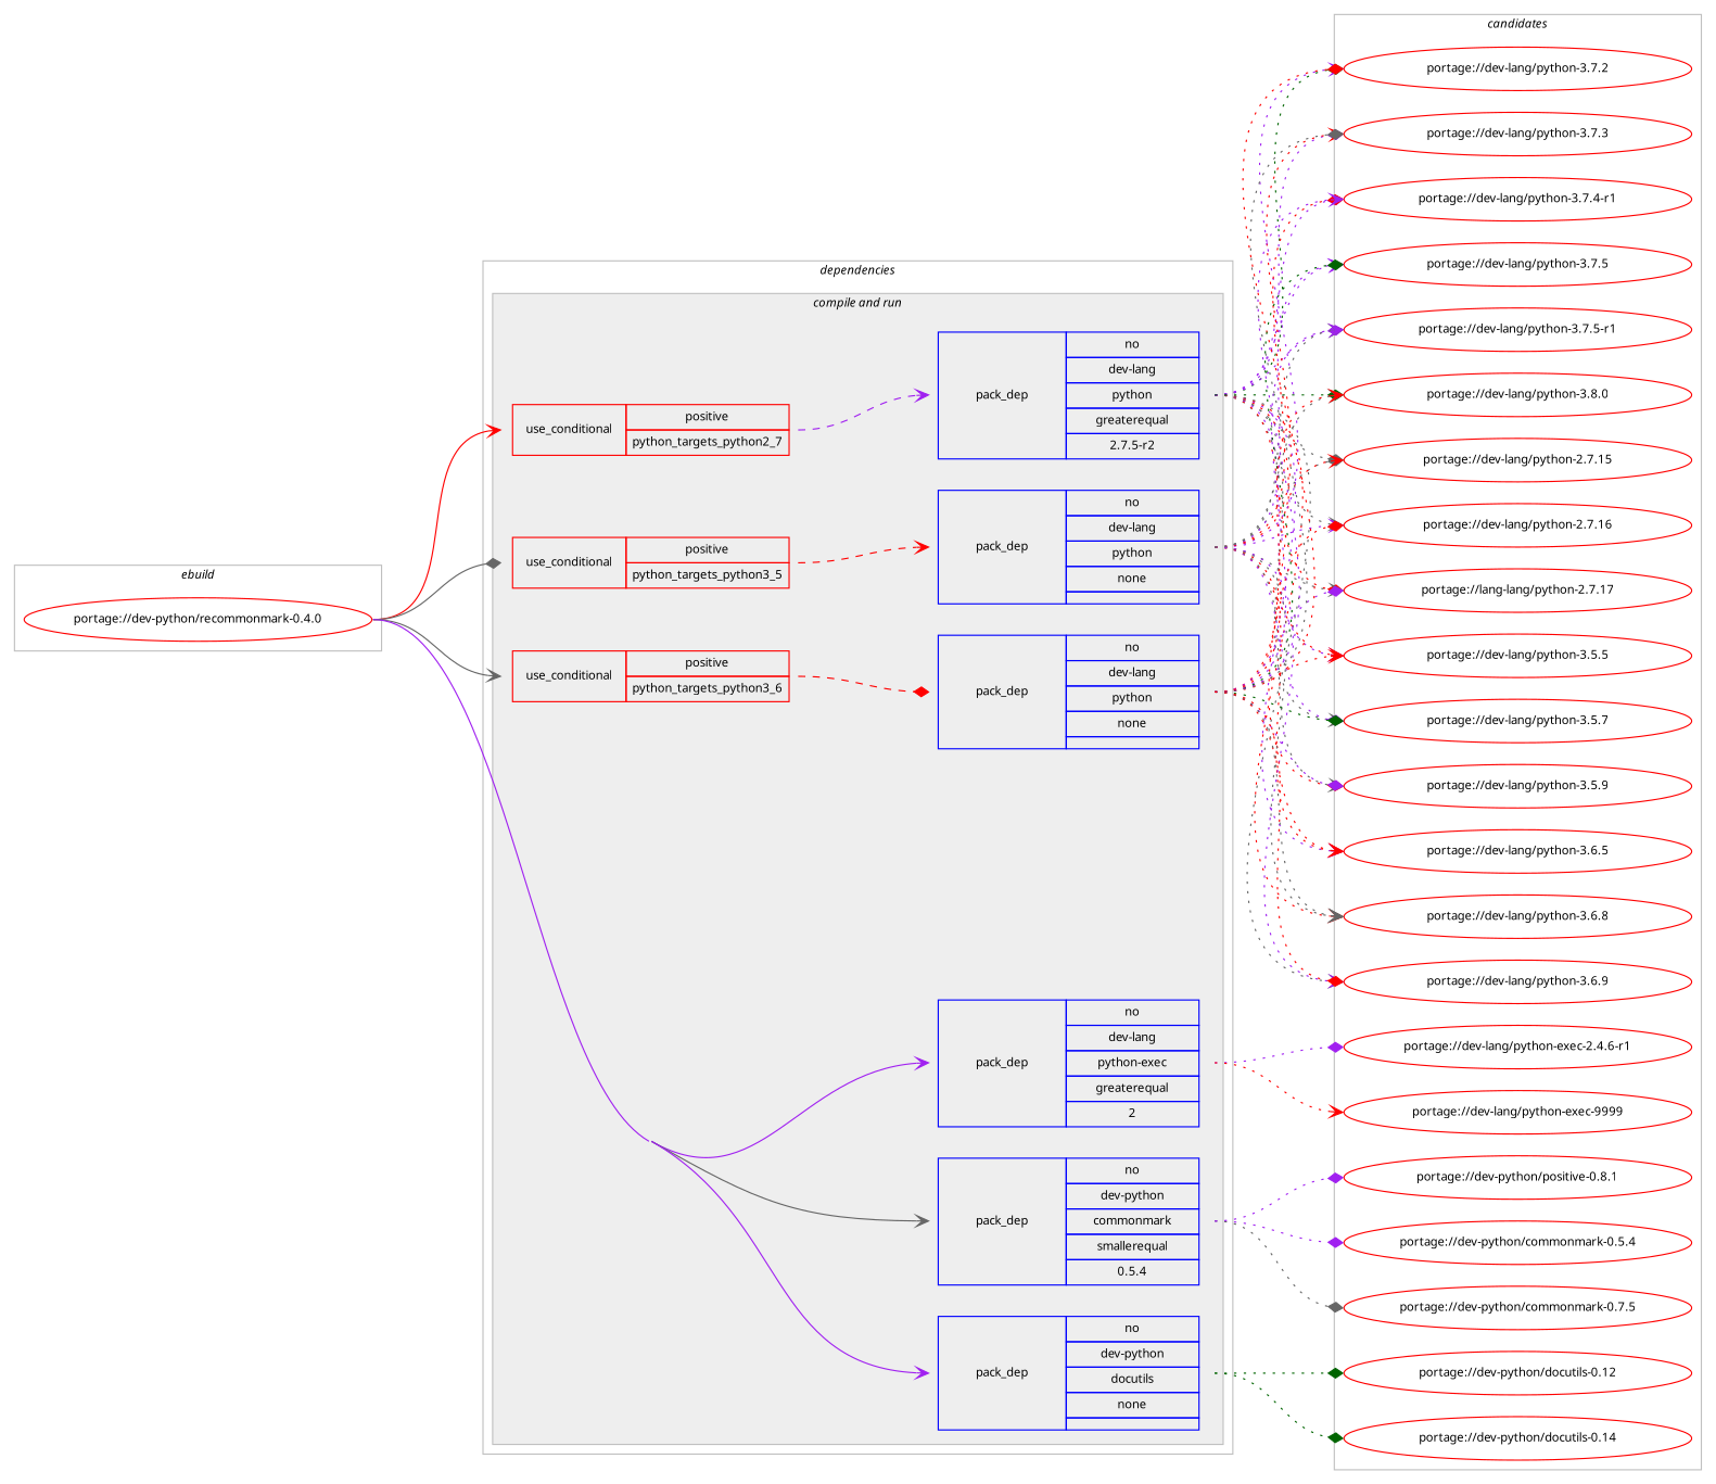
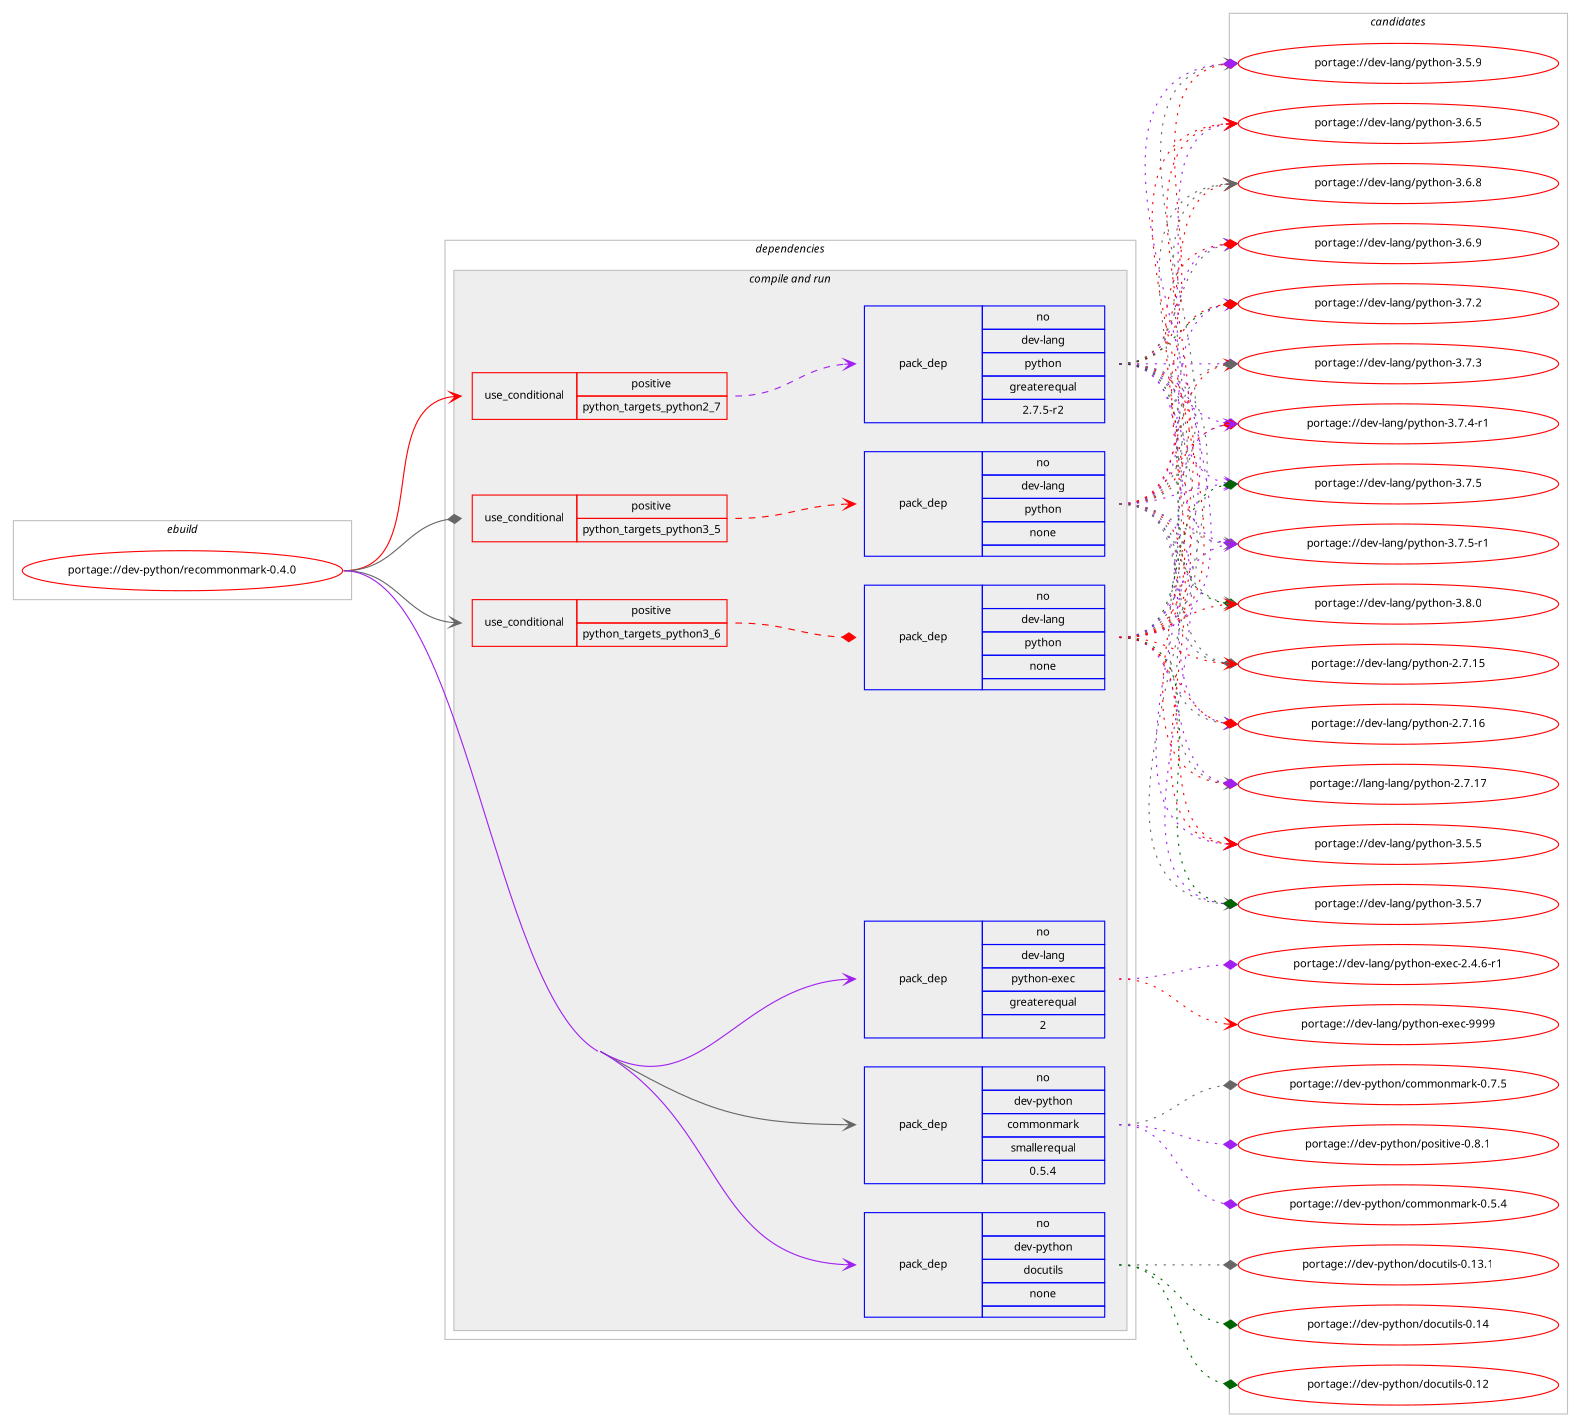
  digraph {
    compound=true
    concentrate=true
    fontname="Noto Sans"
    fontsize=10
    newrank=true
    rankdir=LR
    ranksep=1.5
    node [color=red fontname="Noto Sans" fontsize=10]
    edge [arrowhead=vee color=purple fontname="Noto Sans" headport=w style=dotted tailport=e weight=100]
    n1 [label="portage://dev-python/recommonmark-0.4.0" width=4]
    n2 [color=blue label=<<TABLE BORDER="0" CELLBORDER="1" CELLSPACING="0" CELLPADDING="4" WIDTH="220"><TR><TD ROWSPAN="6" CELLPADDING="30">pack_dep</TD></TR><TR><TD WIDTH="110">no</TD></TR><TR><TD>dev-lang</TD></TR><TR><TD>python</TD></TR><TR><TD>greaterequal</TD></TR><TR><TD>2.7.5-r2</TD></TR></TABLE>> shape=none]
    n3 [label=<<TABLE BORDER="0" CELLBORDER="1" CELLSPACING="0" CELLPADDING="4"><TR><TD ROWSPAN="3" CELLPADDING="10">use_conditional</TD></TR><TR><TD>positive</TD></TR><TR><TD>python_targets_python2_7</TD></TR></TABLE>> shape=none]
    n4 [color=blue label=<<TABLE BORDER="0" CELLBORDER="1" CELLSPACING="0" CELLPADDING="4" WIDTH="220"><TR><TD ROWSPAN="6" CELLPADDING="30">pack_dep</TD></TR><TR><TD WIDTH="110">no</TD></TR><TR><TD>dev-lang</TD></TR><TR><TD>python</TD></TR><TR><TD>none</TD></TR><TR><TD></TD></TR></TABLE>> shape=none]
    n5 [label=<<TABLE BORDER="0" CELLBORDER="1" CELLSPACING="0" CELLPADDING="4"><TR><TD ROWSPAN="3" CELLPADDING="10">use_conditional</TD></TR><TR><TD>positive</TD></TR><TR><TD>python_targets_python3_5</TD></TR></TABLE>> shape=none]
    n6 [color=blue label=<<TABLE BORDER="0" CELLBORDER="1" CELLSPACING="0" CELLPADDING="4" WIDTH="220"><TR><TD ROWSPAN="6" CELLPADDING="30">pack_dep</TD></TR><TR><TD WIDTH="110">no</TD></TR><TR><TD>dev-lang</TD></TR><TR><TD>python</TD></TR><TR><TD>none</TD></TR><TR><TD></TD></TR></TABLE>> shape=none]
    n7 [label=<<TABLE BORDER="0" CELLBORDER="1" CELLSPACING="0" CELLPADDING="4"><TR><TD ROWSPAN="3" CELLPADDING="10">use_conditional</TD></TR><TR><TD>positive</TD></TR><TR><TD>python_targets_python3_6</TD></TR></TABLE>> shape=none]
    n8 [color=blue label=<<TABLE BORDER="0" CELLBORDER="1" CELLSPACING="0" CELLPADDING="4" WIDTH="220"><TR><TD ROWSPAN="6" CELLPADDING="30">pack_dep</TD></TR><TR><TD WIDTH="110">no</TD></TR><TR><TD>dev-lang</TD></TR><TR><TD>python-exec</TD></TR><TR><TD>greaterequal</TD></TR><TR><TD>2</TD></TR></TABLE>> shape=none]
    n9 [color=blue label=<<TABLE BORDER="0" CELLBORDER="1" CELLSPACING="0" CELLPADDING="4" WIDTH="220"><TR><TD ROWSPAN="6" CELLPADDING="30">pack_dep</TD></TR><TR><TD WIDTH="110">no</TD></TR><TR><TD>dev-python</TD></TR><TR><TD>commonmark</TD></TR><TR><TD>smallerequal</TD></TR><TR><TD>0.5.4</TD></TR></TABLE>> shape=none]
    n10 [color=blue label=<<TABLE BORDER="0" CELLBORDER="1" CELLSPACING="0" CELLPADDING="4" WIDTH="220"><TR><TD ROWSPAN="6" CELLPADDING="30">pack_dep</TD></TR><TR><TD WIDTH="110">no</TD></TR><TR><TD>dev-python</TD></TR><TR><TD>docutils</TD></TR><TR><TD>none</TD></TR><TR><TD></TD></TR></TABLE>> shape=none]
    n11 [label="portage://dev-lang/python-2.7.15" width=4]
    n12 [label="portage://dev-lang/python-2.7.16" width=4]
    n13 [label="portage://lang-lang/python-2.7.17" width=4]
    n14 [label="portage://dev-lang/python-3.5.5" width=4]
    n15 [label="portage://dev-lang/python-3.5.7" width=4]
    n16 [label="portage://dev-lang/python-3.5.9" width=4]
    n17 [label="portage://dev-lang/python-3.6.5" width=4]
    n18 [label="portage://dev-lang/python-3.6.8" width=4]
    n19 [label="portage://dev-lang/python-3.6.9" width=4]
    n20 [label="portage://dev-lang/python-3.7.2" width=4]
    n21 [label="portage://dev-lang/python-3.7.3" width=4]
    n22 [label="portage://dev-lang/python-3.7.4-r1" width=4]
    n23 [label="portage://dev-lang/python-3.7.5" width=4]
    n24 [label="portage://dev-lang/python-3.7.5-r1" width=4]
    n25 [label="portage://dev-lang/python-3.8.0" width=4]
    n26 [label="portage://dev-lang/python-exec-2.4.6-r1" width=4]
    n27 [label="portage://dev-lang/python-exec-9999" width=4]
    n28 [label="portage://dev-python/commonmark-0.5.4" width=4]
    n29 [label="portage://dev-python/commonmark-0.7.5" width=4]
    n30 [label="portage://dev-python/positive-0.8.1" width=4]
    n31 [label="portage://dev-python/docutils-0.12" width=4]
+   n32 [label="portage://dev-python/docutils-0.13.1" width=4]
    n33 [label="portage://dev-python/docutils-0.14" width=4]
    subgraph cluster_1 {
      color=gray
      label=<<i>ebuild</i>>
      rank=same
      n1
    }
    subgraph cluster_2 {
      color=gray
      label=<<i>dependencies</i>>
      subgraph cluster_3 {
        color=gray
        fillcolor="#eeeeee"
        label=<<i>compile</i>>
        style=filled
      }
      subgraph cluster_4 {
        color=gray
        fillcolor="#eeeeee"
        label=<<i>compile and run</i>>
        style=filled
        subgraph sub_5 {
          color=gray
          fillcolor="#eeeeee"
          label=<<i>compile and run</i>>
          style=filled
          n3
          subgraph sub_6 {
            color=gray
            fillcolor="#eeeeee"
            label=<<i>compile and run</i>>
            style=filled
            n2
          }
        }
        subgraph sub_7 {
          color=gray
          fillcolor="#eeeeee"
          label=<<i>compile and run</i>>
          style=filled
          n5
          subgraph sub_8 {
            color=gray
            fillcolor="#eeeeee"
            label=<<i>compile and run</i>>
            style=filled
            n4
          }
        }
        subgraph sub_9 {
          color=gray
          fillcolor="#eeeeee"
          label=<<i>compile and run</i>>
          style=filled
          n7
          subgraph sub_10 {
            color=gray
            fillcolor="#eeeeee"
            label=<<i>compile and run</i>>
            style=filled
            n6
          }
        }
        subgraph sub_11 {
          color=gray
          fillcolor="#eeeeee"
          label=<<i>compile and run</i>>
          style=filled
          n8
        }
        subgraph sub_12 {
          color=gray
          fillcolor="#eeeeee"
          label=<<i>compile and run</i>>
          style=filled
          n9
        }
        subgraph sub_13 {
          color=gray
          fillcolor="#eeeeee"
          label=<<i>compile and run</i>>
          style=filled
          n10
        }
      }
      subgraph cluster_14 {
        color=gray
        fillcolor="#eeeeee"
        label=<<i>run</i>>
        style=filled
      }
    }
    subgraph cluster_15 {
      color=gray
      label=<<i>candidates</i>>
      rank=same
      subgraph sub_16 {
        color=black
        label=<<i>candidates</i>>
        nodesep=1
        rank=same
        n11
        n12
        n13
        n14
        n15
        n16
        n17
        n18
        n19
        n20
        n21
        n22
        n23
        n24
        n25
      }
      subgraph sub_17 {
        color=black
        label=<<i>candidates</i>>
        nodesep=1
        rank=same
        n11
        n12
        n13
        n14
        n15
        n16
        n17
        n18
        n19
        n20
        n21
        n22
        n23
        n24
        n25
      }
      subgraph sub_18 {
        color=black
        label=<<i>candidates</i>>
        nodesep=1
        rank=same
        n11
        n12
        n13
        n14
        n15
        n16
        n17
        n18
        n19
        n20
        n21
        n22
        n23
        n24
        n25
      }
      subgraph sub_19 {
        color=black
        label=<<i>candidates</i>>
        nodesep=1
        rank=same
        n26
        n27
      }
      subgraph sub_20 {
        color=black
        label=<<i>candidates</i>>
        nodesep=1
        rank=same
        n28
        n29
        n30
      }
      subgraph sub_21 {
        color=black
        label=<<i>candidates</i>>
        nodesep=1
        rank=same
        n31
+       n32
        n33
      }
    }
    n1 -> n3 [color=red style=solid weight=20]
    n1 -> n5 [arrowhead=diamond color=gray40 style=solid weight=20]
    n1 -> n7 [color=gray40 style=solid weight=20]
    n1 -> n8 [style=solid weight=20]
    n1 -> n9 [color=gray40 style=solid weight=20]
    n1 -> n10 [style=solid weight=20]
    n2 -> n11 [arrowhead=diamond color=gray40]
    n2 -> n12 [color=gray40]
    n2 -> n13 [arrowhead=diamond color=red]
    n2 -> n14
    n2 -> n15 [color=gray40]
    n2 -> n16 [arrowhead=diamond color=red]
    n2 -> n17
    n2 -> n18 [color=red]
    n2 -> n19 [color=gray40]
    n2 -> n20 [arrowhead=diamond color=darkgreen]
    n2 -> n21 [arrowhead=diamond]
    n2 -> n22 [arrowhead=diamond]
    n2 -> n23
    n2 -> n24 [arrowhead=diamond]
    n2 -> n25 [arrowhead=diamond color=darkgreen]
    n3 -> n2 [style=dashed weight=20]
    n4 -> n11 [arrowhead=diamond color=gray40]
    n4 -> n12
    n4 -> n13 [color=gray40]
    n4 -> n14 [color=red]
    n4 -> n15 [arrowhead=diamond]
    n4 -> n16 [color=gray40]
    n4 -> n17 [color=red]
    n4 -> n18 [color=gray40]
    n4 -> n19
    n4 -> n20
    n4 -> n21 [color=red]
    n4 -> n22 [arrowhead=diamond color=red]
    n4 -> n23
    n4 -> n24 [color=gray40]
    n4 -> n25 [color=gray40]
    n5 -> n4 [color=red style=dashed weight=20]
    n6 -> n11 [color=red]
    n6 -> n12 [arrowhead=diamond color=red]
    n6 -> n13 [arrowhead=diamond]
    n6 -> n14 [color=red]
    n6 -> n15 [arrowhead=diamond color=darkgreen]
    n6 -> n16 [arrowhead=diamond]
    n6 -> n17 [color=red]
    n6 -> n18 [color=gray40]
    n6 -> n19 [arrowhead=diamond color=red]
    n6 -> n20 [arrowhead=diamond color=red]
    n6 -> n21 [arrowhead=diamond color=gray40]
    n6 -> n22
    n6 -> n23 [arrowhead=diamond color=darkgreen]
    n6 -> n24
    n6 -> n25 [color=red]
    n7 -> n6 [arrowhead=diamond color=red style=dashed weight=20]
    n8 -> n26 [arrowhead=diamond]
    n8 -> n27 [color=red]
    n9 -> n28 [arrowhead=diamond]
    n9 -> n29 [arrowhead=diamond color=gray40]
    n9 -> n30 [arrowhead=diamond]
    n10 -> n31 [arrowhead=diamond color=darkgreen]
+   n10 -> n32 [arrowhead=diamond color=gray40]
    n10 -> n33 [arrowhead=diamond color=darkgreen]
  }
